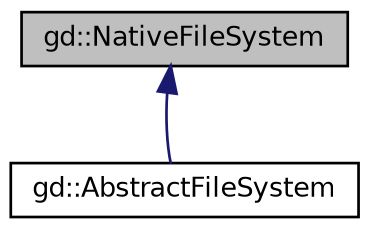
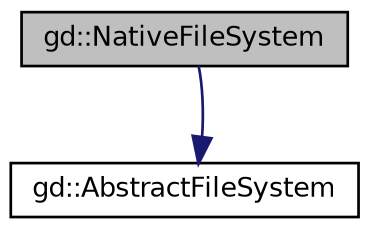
  digraph {
    node [color=black fontname=Helvetica fontsize=10 shape=record style=filled]
    n1 [fillcolor=grey75 fontcolor=black height=0.2 label="gd::NativeFileSystem" width=0.4]
    n2 [fillcolor=white height=0.2 label="gd::AbstractFileSystem" width=0.4]
-   n1 -> n2 [color=midnightblue dir=back fontname=Helvetica fontsize=10 labelfontname=Helvetica labelfontsize=10 style=solid]
+   n2 -> n1 [color=midnightblue dir=back fontname=Helvetica fontsize=10 labelfontname=Helvetica labelfontsize=10 style=solid]
  }
